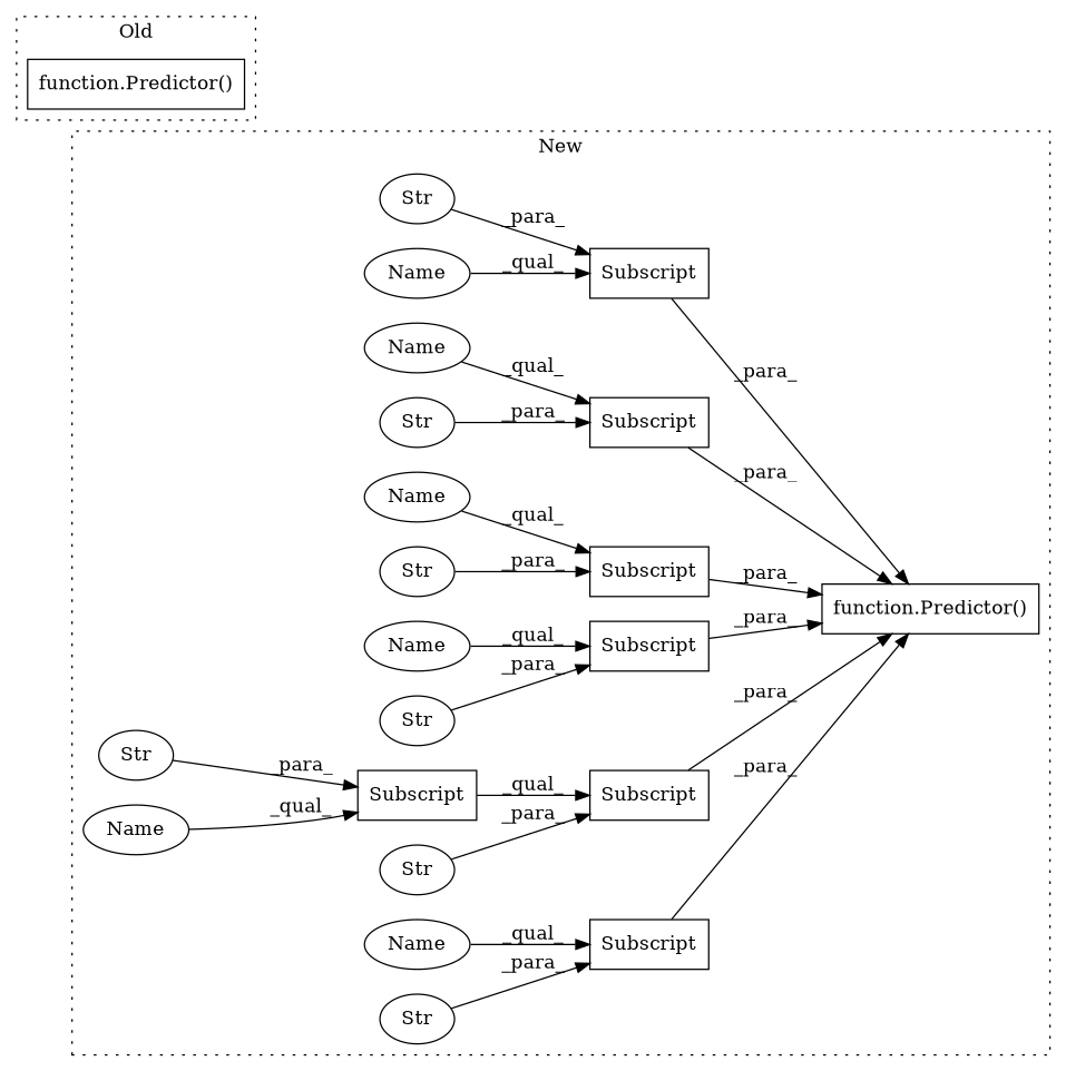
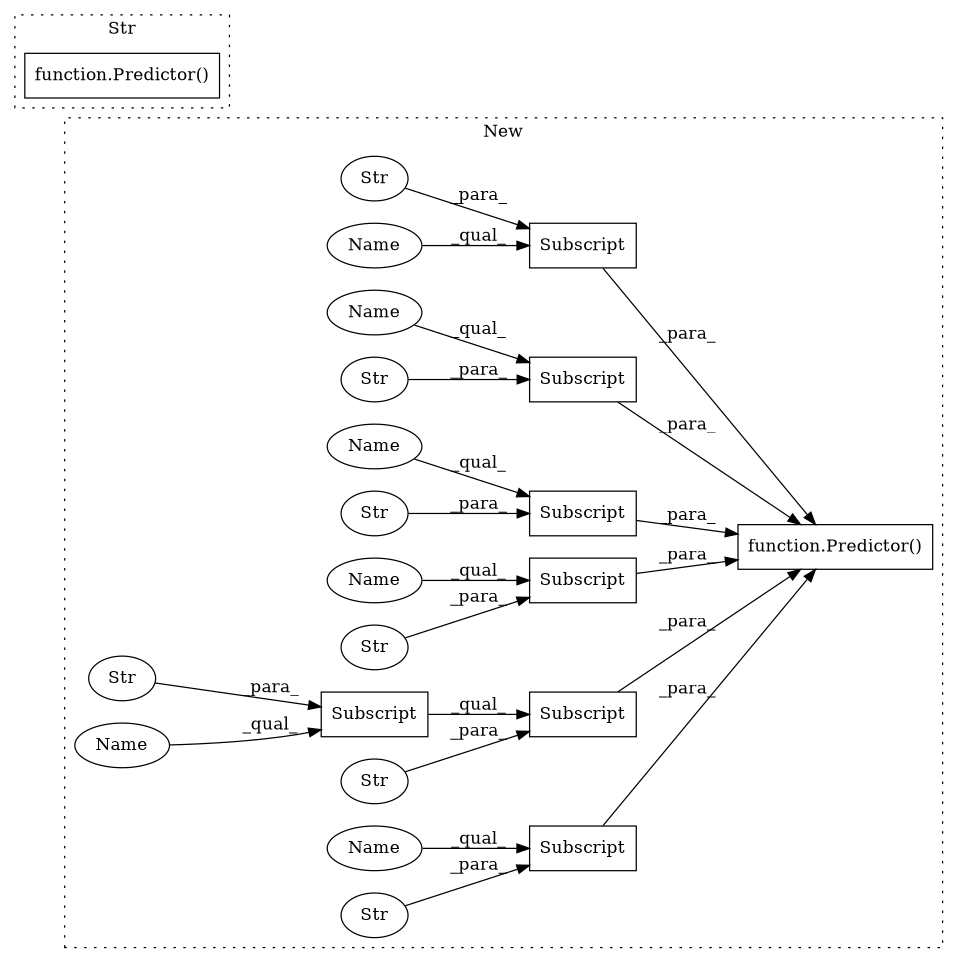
  digraph {
    rankdir=LR
    node [a=63 l=14 s="2749,0" shape=ellipse]
    n1 [l="25,0" label=Subscript shape=box]
    n2 [l="29,0" label=Subscript s="2802,0" shape=box]
    n3 [a=66 l=13 label=Str s=2817]
    n4 [l="28,0" label=Subscript s="2707,0" shape=box]
    n5 [a=66 l=9 label=Str s=2764]
    n6 [l="39,0" label=Subscript shape=box]
    n7 [a=66 l=12 label=Str s=2775]
    n8 [a=66 l=12 label=Str s=2722]
    n9 [l="28,0" label=Subscript s="2845,0" shape=box]
    n10 [a=66 l=12 label=Str s=2860]
    n11 [l="33,0" label=Subscript s="2937,0" shape=box]
    n12 [a=66 l=17 label=Str s=2952]
    n13 [l="36,0" label=Subscript s="2887,0" shape=box]
    n14 [a=66 l=20 label=Str s=2902]
    n15 [a=75 l="23,11" label="function.Predictor()" s="2661,2970" shape=box]
    n16 [a=87 label=Name s=2937]
    n17 [a=87 label=Name s=2845]
    n18 [a=87 label=Name s=2707]
    n19 [a=87 label=Name s=2802]
    n20 [a=87 label=Name s=2887]
    n21 [a=87 label=Name s=2749]
    n22 [a=75 l="10,1" label="function.Predictor()" s="2093,2128" shape=box]
    subgraph cluster_1 {
      label=New
      style=dotted
      n1
      n2
      n3
      n4
      n5
      n6
      n7
      n8
      n9
      n10
      n11
      n12
      n13
      n14
      n15
      n16
      n17
      n18
      n19
      n20
      n21
    }
    subgraph cluster_2 {
-     label=Old
+     label=Str
      style=dotted
      n22
    }
    n1 -> n6 [label=_qual_]
    n2 -> n15 [label=_para_]
    n3 -> n2 [label=_para_]
    n4 -> n15 [label=_para_]
    n5 -> n1 [label=_para_]
    n6 -> n15 [label=_para_]
    n7 -> n6 [label=_para_]
    n8 -> n4 [label=_para_]
    n9 -> n15 [label=_para_]
    n10 -> n9 [label=_para_]
    n11 -> n15 [label=_para_]
    n12 -> n11 [label=_para_]
    n13 -> n15 [label=_para_]
    n14 -> n13 [label=_para_]
    n16 -> n11 [label=_qual_]
    n17 -> n9 [label=_qual_]
    n18 -> n4 [label=_qual_]
    n19 -> n2 [label=_qual_]
    n20 -> n13 [label=_qual_]
    n21 -> n1 [label=_qual_]
  }
